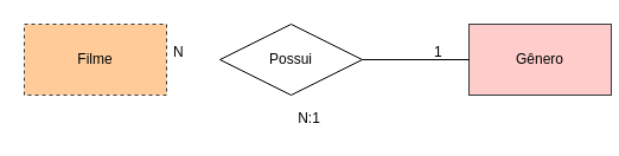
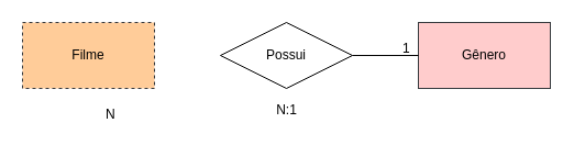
  <mxCell id="0" />
  <mxCell id="1" parent="0" />
  <mxCell id="2" value="Filme" style="rounded=0;whiteSpace=wrap;html=1;fillColor=#ffcc99;strokeColor=#36393d;dashed=1;" vertex="1" parent="1"><mxGeometry x="20" y="20" width="120" height="60" as="geometry" /></mxCell>
- <mxCell id="3" value="Gênero" style="rounded=0;whiteSpace=wrap;html=1;fillColor=#ffcccc;strokeColor=#36393d;" vertex="1" parent="1"><mxGeometry x="395" y="20" width="120" height="60" as="geometry" /></mxCell>
+ <mxCell id="3" value="Gênero" style="rounded=0;whiteSpace=wrap;html=1;fillColor=#ffcccc;strokeColor=#36393d;" vertex="1" parent="1"><mxGeometry x="380" y="20" width="120" height="60" as="geometry" /></mxCell>
  <mxCell id="4" style="edgeStyle=orthogonalEdgeStyle;rounded=0;orthogonalLoop=1;jettySize=auto;html=1;entryX=0;entryY=0.5;entryDx=0;entryDy=0;endArrow=none;endFill=0;" edge="1" parent="1" source="5" target="3"><mxGeometry relative="1" as="geometry" /></mxCell>
- <mxCell id="5" value="Possui" style="shape=rhombus;perimeter=rhombusPerimeter;whiteSpace=wrap;html=1;align=center;" vertex="1" parent="1"><mxGeometry x="185" y="20" width="120" height="60" as="geometry" /></mxCell>
- <mxCell id="6" value="N" style="text;strokeColor=none;fillColor=none;spacingLeft=4;spacingRight=4;overflow=hidden;rotatable=0;points=[[0,0.5],[1,0.5]];portConstraint=eastwest;fontSize=12;" vertex="1" parent="1"><mxGeometry x="140" y="30" width="20" height="20" as="geometry" /></mxCell>
+ <mxCell id="5" value="Possui" style="shape=rhombus;perimeter=rhombusPerimeter;whiteSpace=wrap;html=1;align=center;" vertex="1" parent="1"><mxGeometry x="200" y="20" width="120" height="60" as="geometry" /></mxCell>
+ <mxCell id="6" value="N" style="text;strokeColor=none;fillColor=none;spacingLeft=4;spacingRight=4;overflow=hidden;rotatable=0;points=[[0,0.5],[1,0.5]];portConstraint=eastwest;fontSize=12;" vertex="1" parent="1"><mxGeometry x="90" y="90" width="20" height="20" as="geometry" /></mxCell>
  <mxCell id="7" value="1" style="text;strokeColor=none;fillColor=none;spacingLeft=4;spacingRight=4;overflow=hidden;rotatable=0;points=[[0,0.5],[1,0.5]];portConstraint=eastwest;fontSize=12;" vertex="1" parent="1"><mxGeometry x="360" y="30" width="20" height="20" as="geometry" /></mxCell>
  <mxCell id="8" value="N:1" style="text;html=1;align=center;verticalAlign=middle;resizable=0;points=[];autosize=1;strokeColor=none;" vertex="1" parent="1"><mxGeometry x="245" y="90" width="30" height="20" as="geometry" /></mxCell>
